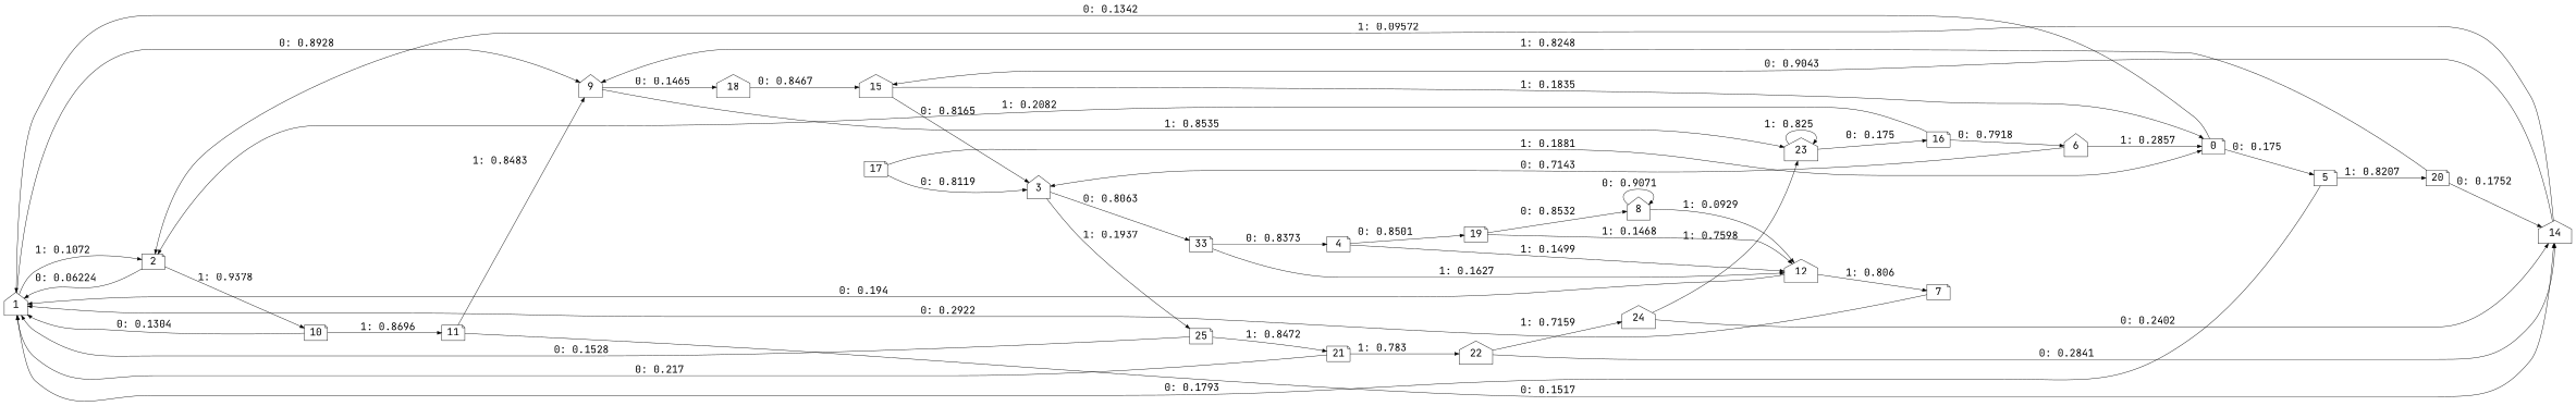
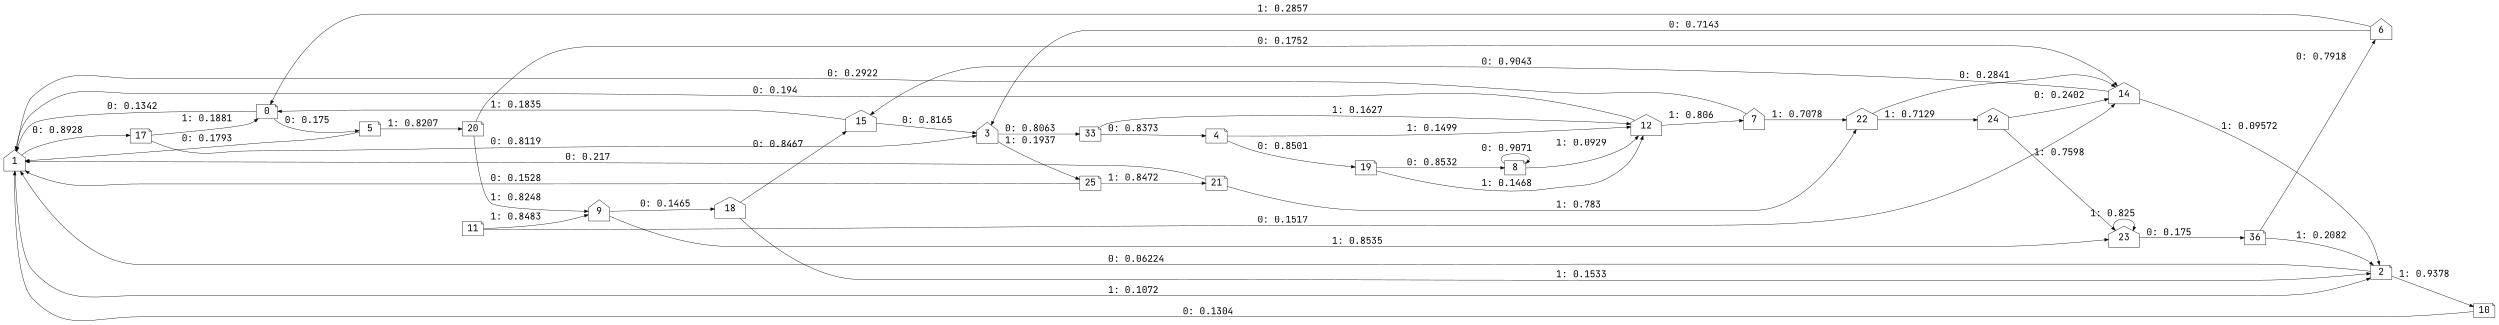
  digraph {
    fontname="JetBrains Mono"
    rankdir=LR
    node [fontname="JetBrains Mono" fontsize=24 shape=note]
    edge [fontname="JetBrains Mono" fontsize=24]
    1 [shape=house]
    0
    5
    17
    2
    20
    3 [shape=house]
    10
    9 [shape=house]
    14 [shape=house]
    n11 [label=33]
    25
    11
    4
    12 [shape=house]
    21
    19
-   7
+   7 [shape=house]
    22 [shape=house]
-   8 [shape=house]
+   8
    18 [shape=house]
    23 [shape=house]
    15 [shape=house]
    6 [shape=house]
    24 [shape=house]
-   16
-   1 -> 9 [label="0: 0.8928   "]
+   16 [label=36]
+   1 -> 17 [label="0: 0.8928   "]
    1 -> 2 [label="1: 0.1072   "]
    0 -> 1 [label="0: 0.1342   "]
    0 -> 5 [label="0: 0.175    "]
    5 -> 1 [label="0: 0.1793   "]
    5 -> 20 [label="1: 0.8207   "]
    17 -> 0 [label="1: 0.1881   "]
    17 -> 3 [label="0: 0.8119   "]
    2 -> 1 [label="0: 0.06224  "]
    2 -> 10 [label="1: 0.9378   "]
    20 -> 9 [label="1: 0.8248   "]
    20 -> 14 [label="0: 0.1752   "]
    3 -> n11 [label="0: 0.8063   "]
    3 -> 25 [label="1: 0.1937   "]
    10 -> 1 [label="0: 0.1304   "]
-   10 -> 11 [label="1: 0.8696   "]
    9 -> 18 [label="0: 0.1465   "]
    9 -> 23 [label="1: 0.8535   "]
    14 -> 2 [label="1: 0.09572  "]
    14 -> 15 [label="0: 0.9043   "]
    n11 -> 4 [label="0: 0.8373   "]
    n11 -> 12 [label="1: 0.1627   "]
    25 -> 1 [label="0: 0.1528   "]
    25 -> 21 [label="1: 0.8472   "]
    11 -> 9 [label="1: 0.8483   "]
    11 -> 14 [label="0: 0.1517   "]
    4 -> 12 [label="1: 0.1499   "]
    4 -> 19 [label="0: 0.8501   "]
    12 -> 1 [label="0: 0.194    "]
    12 -> 7 [label="1: 0.806    "]
    21 -> 1 [label="0: 0.217    "]
    21 -> 22 [label="1: 0.783    "]
    19 -> 12 [label="1: 0.1468   "]
    19 -> 8 [label="0: 0.8532   "]
    7 -> 1 [label="0: 0.2922   "]
+   7 -> 22 [label="1: 0.7078   "]
    22 -> 14 [label="0: 0.2841   "]
-   22 -> 24 [label="1: 0.7159   "]
+   22 -> 24 [label="1: 0.7129   "]
    8 -> 12 [label="1: 0.0929   "]
    8 -> 8 [label="0: 0.9071   "]
+   18 -> 2 [label="1: 0.1533   "]
    18 -> 15 [label="0: 0.8467   "]
    23 -> 23 [label="1: 0.825    "]
    23 -> 16 [label="0: 0.175    "]
    15 -> 0 [label="1: 0.1835   "]
    15 -> 3 [label="0: 0.8165   "]
    6 -> 0 [label="1: 0.2857   "]
    6 -> 3 [label="0: 0.7143   "]
    24 -> 14 [label="0: 0.2402   "]
    24 -> 23 [label="1: 0.7598   "]
    16 -> 2 [label="1: 0.2082   "]
    16 -> 6 [label="0: 0.7918   "]
  }
